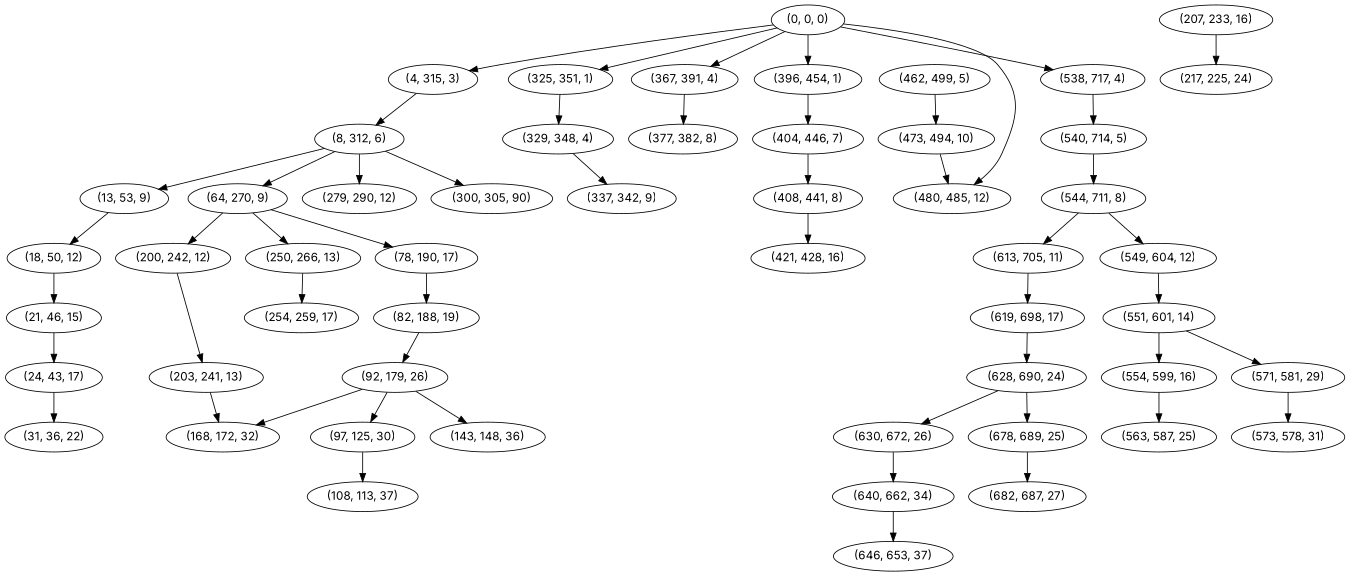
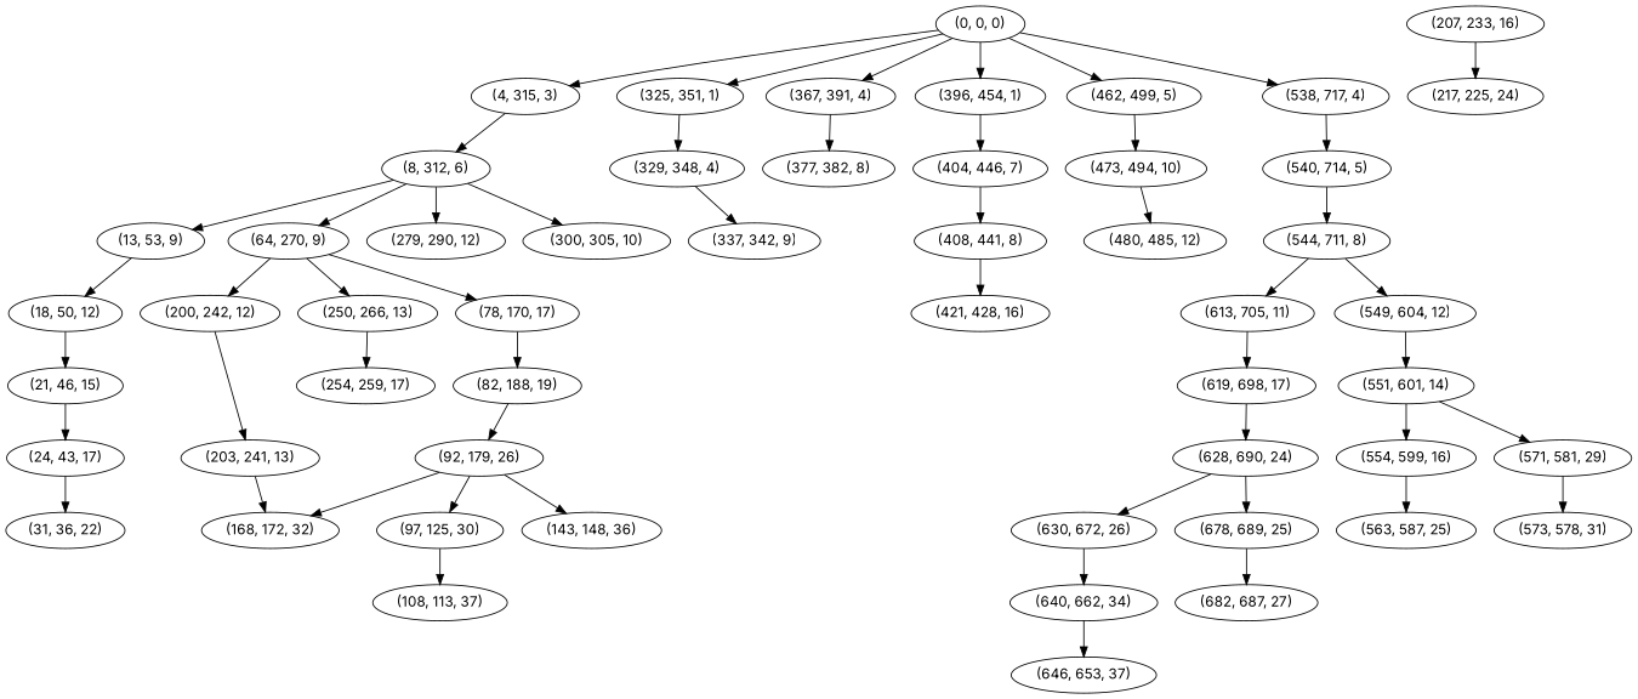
  digraph {
    fontname=Inter
    node [fontname=Inter]
    edge [fontname=Inter]
    "(0, 0, 0)"
    "(4, 315, 3)"
    "(325, 351, 1)"
    "(367, 391, 4)"
    "(396, 454, 1)"
    "(462, 499, 5)"
    "(538, 717, 4)"
    "(8, 312, 6)"
    "(329, 348, 4)"
    "(377, 382, 8)"
    "(404, 446, 7)"
    "(473, 494, 10)"
    "(540, 714, 5)"
    "(13, 53, 9)"
    "(64, 270, 9)"
    "(279, 290, 12)"
-   "(300, 305, 10)" [label="(300, 305, 90)"]
+   "(300, 305, 10)"
    "(18, 50, 12)"
-   "(78, 190, 17)"
+   "(78, 190, 17)" [label="(78, 170, 17)"]
    "(200, 242, 12)"
    "(250, 266, 13)"
    "(21, 46, 15)"
    "(24, 43, 17)"
    "(31, 36, 22)"
    "(82, 188, 19)"
    "(203, 241, 13)"
    "(254, 259, 17)"
    "(92, 179, 26)"
    "(97, 125, 30)"
    "(143, 148, 36)"
    "(168, 172, 32)"
    "(108, 113, 37)"
    "(207, 233, 16)"
    "(217, 225, 24)"
    "(337, 342, 9)"
    "(408, 441, 8)"
    "(421, 428, 16)"
    "(480, 485, 12)"
    "(544, 711, 8)"
    "(549, 604, 12)"
    "(613, 705, 11)"
    "(551, 601, 14)"
    "(619, 698, 17)"
    "(554, 599, 16)"
    "(571, 581, 29)"
    "(563, 587, 25)"
    "(573, 578, 31)"
    "(628, 690, 24)"
    "(630, 672, 26)"
    "(678, 689, 25)"
    "(640, 662, 34)"
    "(682, 687, 27)"
    "(646, 653, 37)"
    "(0, 0, 0)" -> "(4, 315, 3)"
    "(0, 0, 0)" -> "(325, 351, 1)"
    "(0, 0, 0)" -> "(367, 391, 4)"
    "(0, 0, 0)" -> "(396, 454, 1)"
-   "(0, 0, 0)" -> "(480, 485, 12)"
+   "(0, 0, 0)" -> "(462, 499, 5)"
    "(0, 0, 0)" -> "(538, 717, 4)"
    "(4, 315, 3)" -> "(8, 312, 6)"
    "(325, 351, 1)" -> "(329, 348, 4)"
    "(367, 391, 4)" -> "(377, 382, 8)"
    "(396, 454, 1)" -> "(404, 446, 7)"
    "(462, 499, 5)" -> "(473, 494, 10)"
    "(538, 717, 4)" -> "(540, 714, 5)"
    "(8, 312, 6)" -> "(13, 53, 9)"
    "(8, 312, 6)" -> "(64, 270, 9)"
    "(8, 312, 6)" -> "(279, 290, 12)"
    "(8, 312, 6)" -> "(300, 305, 10)"
    "(329, 348, 4)" -> "(337, 342, 9)"
    "(404, 446, 7)" -> "(408, 441, 8)"
    "(473, 494, 10)" -> "(480, 485, 12)"
    "(540, 714, 5)" -> "(544, 711, 8)"
    "(13, 53, 9)" -> "(18, 50, 12)"
    "(64, 270, 9)" -> "(78, 190, 17)"
    "(64, 270, 9)" -> "(200, 242, 12)"
    "(64, 270, 9)" -> "(250, 266, 13)"
    "(18, 50, 12)" -> "(21, 46, 15)"
    "(78, 190, 17)" -> "(82, 188, 19)"
    "(200, 242, 12)" -> "(203, 241, 13)"
    "(250, 266, 13)" -> "(254, 259, 17)"
    "(21, 46, 15)" -> "(24, 43, 17)"
    "(24, 43, 17)" -> "(31, 36, 22)"
    "(82, 188, 19)" -> "(92, 179, 26)"
    "(203, 241, 13)" -> "(168, 172, 32)"
    "(92, 179, 26)" -> "(97, 125, 30)"
    "(92, 179, 26)" -> "(143, 148, 36)"
    "(92, 179, 26)" -> "(168, 172, 32)"
    "(97, 125, 30)" -> "(108, 113, 37)"
    "(207, 233, 16)" -> "(217, 225, 24)"
    "(408, 441, 8)" -> "(421, 428, 16)"
    "(544, 711, 8)" -> "(549, 604, 12)"
    "(544, 711, 8)" -> "(613, 705, 11)"
    "(549, 604, 12)" -> "(551, 601, 14)"
    "(613, 705, 11)" -> "(619, 698, 17)"
    "(551, 601, 14)" -> "(554, 599, 16)"
    "(551, 601, 14)" -> "(571, 581, 29)"
    "(619, 698, 17)" -> "(628, 690, 24)"
    "(554, 599, 16)" -> "(563, 587, 25)"
    "(571, 581, 29)" -> "(573, 578, 31)"
    "(628, 690, 24)" -> "(630, 672, 26)"
    "(628, 690, 24)" -> "(678, 689, 25)"
    "(630, 672, 26)" -> "(640, 662, 34)"
    "(678, 689, 25)" -> "(682, 687, 27)"
    "(640, 662, 34)" -> "(646, 653, 37)"
  }
